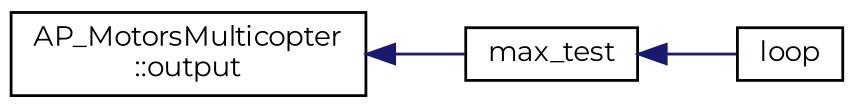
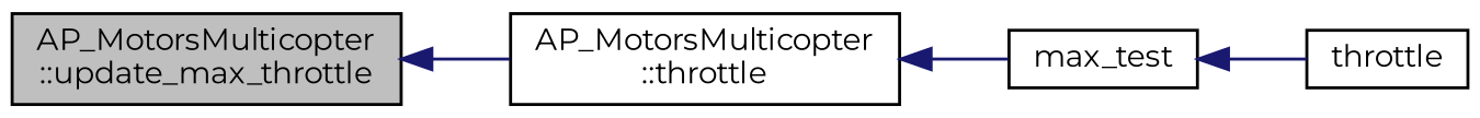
  digraph {
    fontname=Montserrat
    rankdir=LR
    node [color=black fillcolor=white fontname=Montserrat fontsize=10 shape=record style=filled]
    edge [color=midnightblue dir=back fontname=Montserrat fontsize=10 labelfontname=Helvetica labelfontsize=10 style=solid]
-   n2 [height=0.2 label="AP_MotorsMulticopter\l::output" width=0.4]
+   n1 [fillcolor=grey75 fontcolor=black height=0.2 label="AP_MotorsMulticopter\l::update_max_throttle" width=0.4]
+   n2 [height=0.2 label="AP_MotorsMulticopter\l::throttle" width=0.4]
    n3 [height=0.2 label=max_test width=0.4]
-   n4 [height=0.2 label=loop width=0.4]
+   n4 [height=0.2 label=throttle width=0.4]
+   n1 -> n2
    n2 -> n3
    n3 -> n4
  }
